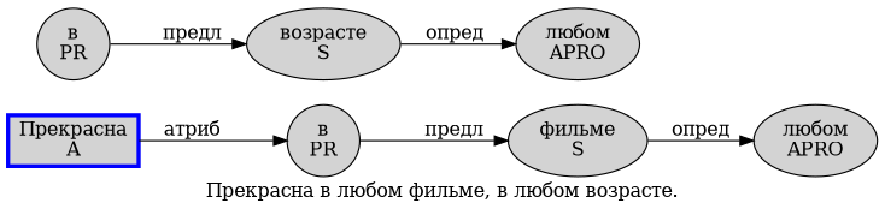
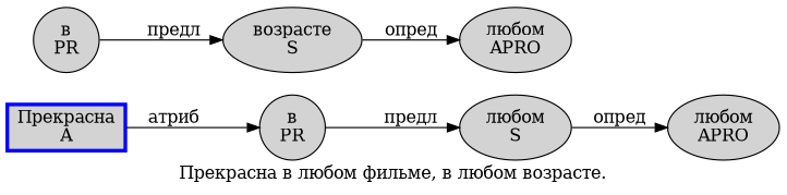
  digraph {
    label="Прекрасна в любом фильме, в любом возрасте."
    rankdir=LR
    node [fillcolor=lightgray penwidth=1 shape=ellipse style=filled]
    n1 [color=blue label="Прекрасна\nA" penwidth=3 shape=box]
    n2 [label="в\nPR"]
-   n3 [label="фильме\nS"]
+   n3 [label="любом\nS"]
    n4 [label="любом\nAPRO"]
    n5 [label="в\nPR"]
    n6 [label="возрасте\nS"]
    n7 [label="любом\nAPRO"]
    n1 -> n2 [label="атриб"]
    n2 -> n3 [label="предл"]
    n3 -> n4 [label="опред"]
    n5 -> n6 [label="предл"]
    n6 -> n7 [label="опред"]
  }
